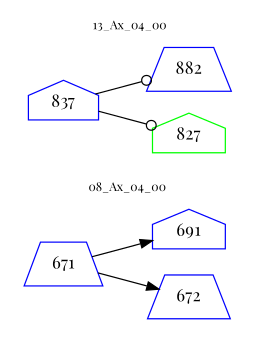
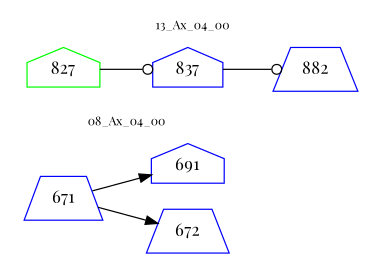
  digraph {
    fontname="Playfair Display"
    rankdir=LR
    node [color=blue fontname="Playfair Display" shape=trapezium]
    edge [arrowhead=normal color=black fontname="Playfair Display"]
    n1 [label=672]
    n2 [label=671]
    n3 [label=691 shape=house]
    n4 [color=green label=827 shape=house]
    n5 [label=837 shape=house]
    n6 [label=882]
    subgraph cluster_1 {
      color=white
      fontsize=10
      label="08_Ax_04_00"
      n1
      n2
      n3
    }
    subgraph cluster_2 {
      color=white
      fontsize=10
      label="13_Ax_04_00"
      n4
      n5
      n6
    }
    n2 -> n1
    n2 -> n3
-   n5 -> n4 [arrowhead=odot]
+   n4 -> n5 [arrowhead=odot]
    n5 -> n6 [arrowhead=odot]
  }
